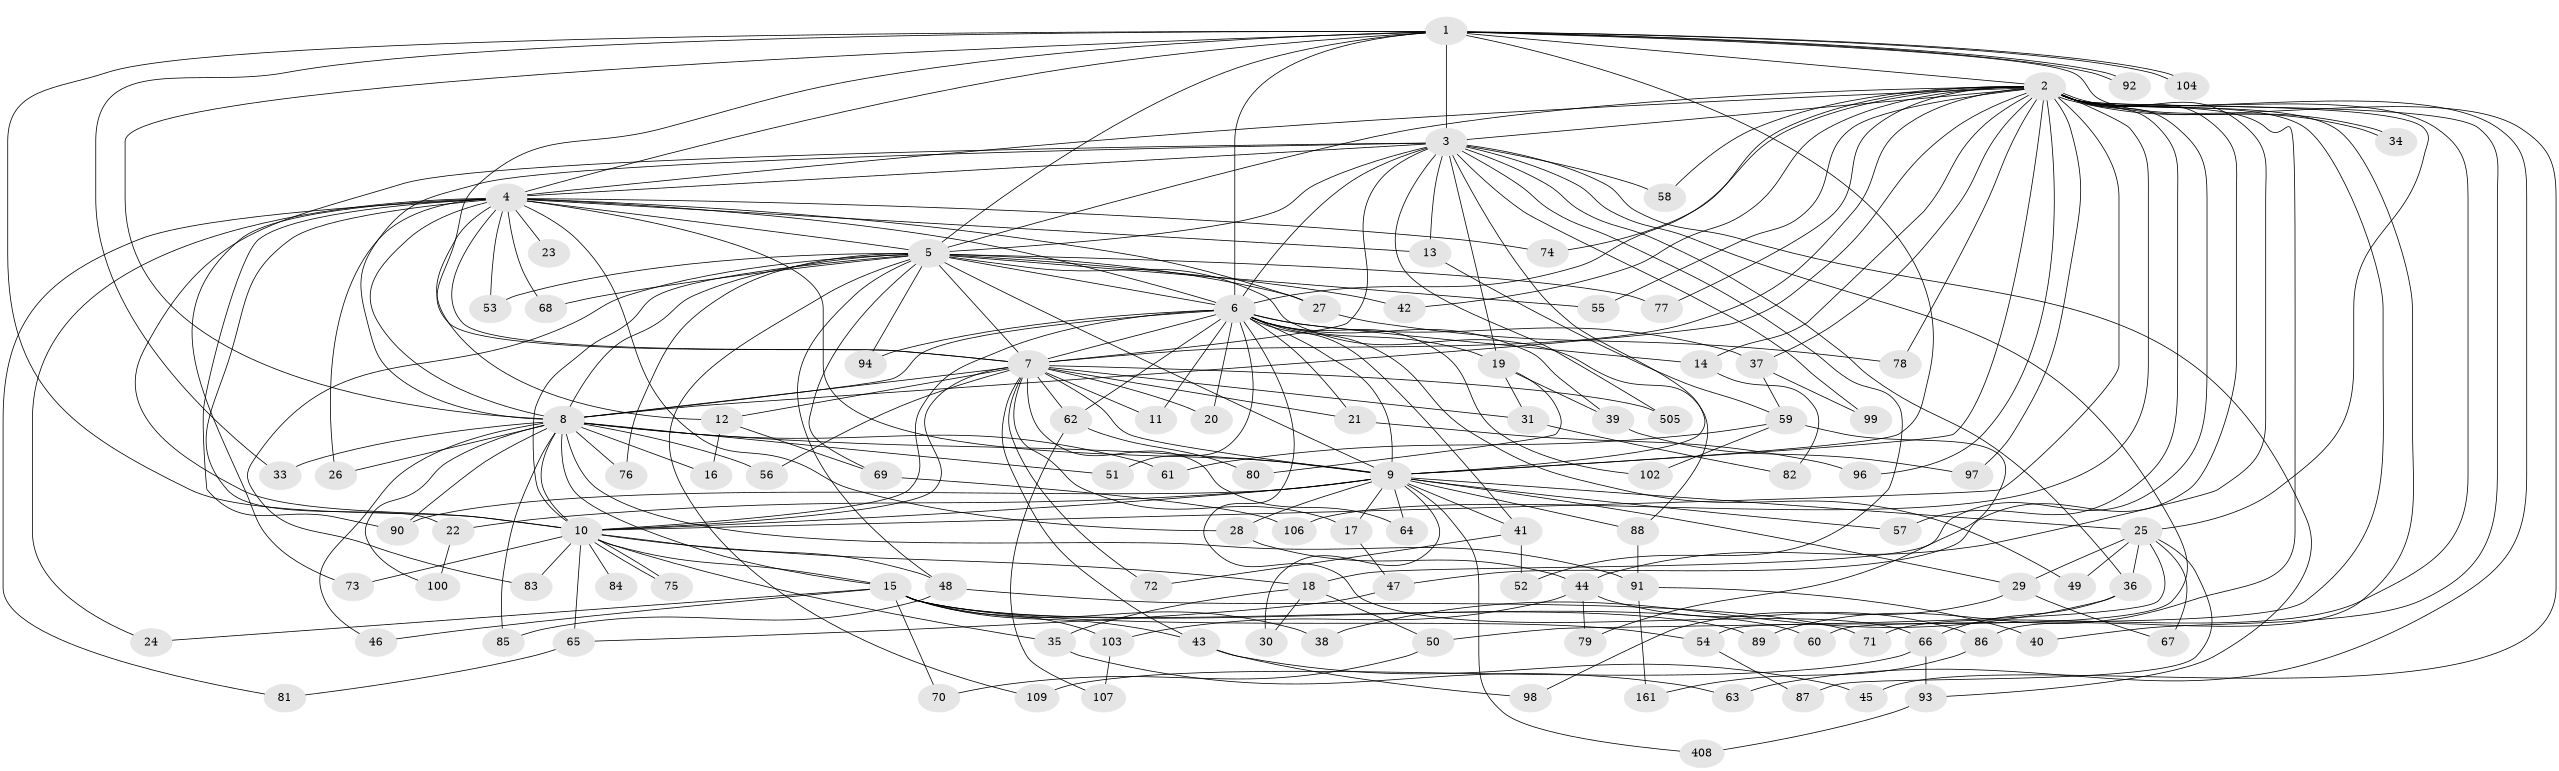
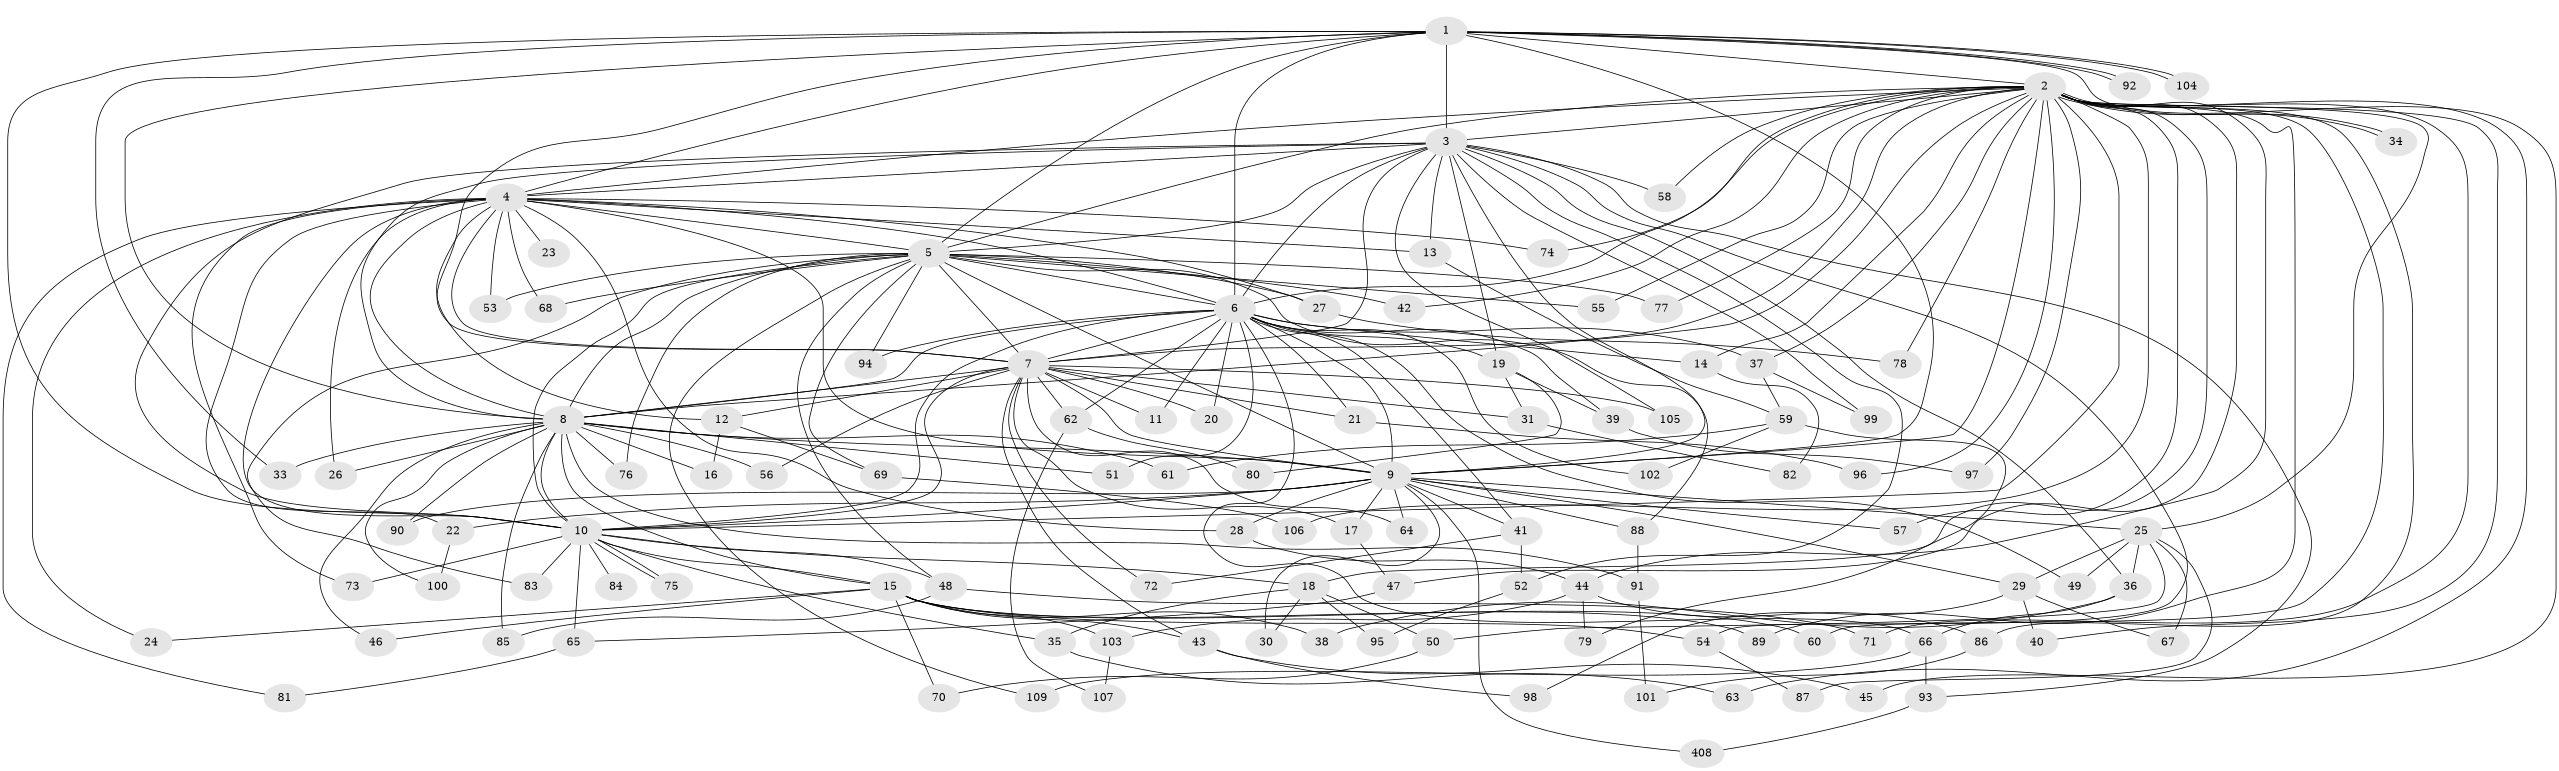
  graph {
    node [color=gray90 style=filled]
    1
    2
    3
    4
    5
    6
    7
    8
    9
    10
    33
    45
    92
    104
    14
    18
    25
    34
    37
    40
    42
    44
    47
    55
    57
    58
    60
    63
    71
    74
    77
    78
    86
    89
    96
    97
    106
    13
    19
    36
    52
    54
    93
    99
-   105 [label=505]
+   105
    12
    22
    23
    24
    26
    27
    28
    53
    68
    73
    81
    48
    69
    76
    83
    88
    94
    109
    11
    20
    21
    39
    41
    49
    51
    62
    66
    102
    17
    31
    43
    56
    64
    72
    15
    16
    46
    61
    85
    90
    91
    100
    29
    30
    n90 [label=408]
    35
    65
    75
    84
    82
    50
+   95
    67
    87
    59
    103
    79
-   101 [label=161]
+   101
    80
    38
    107
    98
    70
    1 -- 2
    1 -- 3
    1 -- 4
    1 -- 5
    1 -- 6
    1 -- 7
    1 -- 8
    1 -- 9
    1 -- 10
    1 -- 33
    1 -- 45
    1 -- 92
    1 -- 92
    1 -- 104
    1 -- 104
    2 -- 3
    2 -- 4
    2 -- 5
    2 -- 6
    2 -- 7
    2 -- 8
    2 -- 9
    2 -- 10
    2 -- 14
    2 -- 18
    2 -- 25
    2 -- 34
    2 -- 34
    2 -- 37
    2 -- 40
    2 -- 42
    2 -- 44
    2 -- 47
    2 -- 55
    2 -- 57
    2 -- 58
    2 -- 60
    2 -- 63
    2 -- 71
    2 -- 74
    2 -- 77
    2 -- 78
    2 -- 86
    2 -- 89
    2 -- 96
    2 -- 97
    2 -- 106
    3 -- 4
    3 -- 5
    3 -- 6
    3 -- 7
    3 -- 8
    3 -- 9
    3 -- 10
    3 -- 58
    3 -- 13
    3 -- 19
    3 -- 36
    3 -- 52
    3 -- 54
    3 -- 93
    3 -- 99
    3 -- 105
    4 -- 5
    4 -- 6
    4 -- 7
    4 -- 8
    4 -- 9
-   4 -- 90
+   4 -- 10
    4 -- 74
    4 -- 13
    4 -- 12
    4 -- 22
    4 -- 23
    4 -- 24
    4 -- 26
    4 -- 27
    4 -- 28
    4 -- 53
    4 -- 68
    4 -- 73
    4 -- 81
    5 -- 6
    5 -- 7
    5 -- 8
    5 -- 9
    5 -- 10
    5 -- 42
    5 -- 55
    5 -- 77
    5 -- 27
    5 -- 53
    5 -- 68
    5 -- 48
    5 -- 69
    5 -- 76
    5 -- 83
    5 -- 88
    5 -- 94
    5 -- 109
    6 -- 7
    6 -- 8
    6 -- 9
    6 -- 10
    6 -- 14
    6 -- 37
    6 -- 19
    6 -- 94
    6 -- 11
    6 -- 20
    6 -- 21
    6 -- 39
    6 -- 41
    6 -- 49
    6 -- 51
    6 -- 62
    6 -- 66
    6 -- 102
    7 -- 8
    7 -- 9
    7 -- 10
    7 -- 105
    7 -- 12
    7 -- 11
    7 -- 20
    7 -- 21
    7 -- 62
    7 -- 17
    7 -- 31
    7 -- 43
    7 -- 56
    7 -- 64
    7 -- 72
    8 -- 9
    8 -- 10
    8 -- 33
    8 -- 26
    8 -- 76
    8 -- 51
    8 -- 56
    8 -- 15
    8 -- 16
    8 -- 46
    8 -- 61
    8 -- 85
    8 -- 90
    8 -- 91
    8 -- 100
    9 -- 10
    9 -- 25
    9 -- 57
    9 -- 22
    9 -- 28
    9 -- 88
    9 -- 41
    9 -- 17
    9 -- 64
    9 -- 90
    9 -- 29
    9 -- 30
    9 -- n90
    10 -- 18
    10 -- 73
    10 -- 48
    10 -- 83
    10 -- 15
    10 -- 35
    10 -- 65
    10 -- 75
    10 -- 75
    10 -- 84
    14 -- 82
    18 -- 30
    18 -- 35
    18 -- 50
+   18 -- 95
    25 -- 36
    25 -- 49
    25 -- 29
    25 -- 50
    25 -- 67
    25 -- 87
    37 -- 99
    37 -- 59
    44 -- 86
    44 -- 103
    44 -- 79
    47 -- 65
    86 -- 101
    13 -- 59
    19 -- 39
    19 -- 31
    19 -- 80
    36 -- 66
    36 -- 38
+   52 -- 95
    54 -- 87
    93 -- n90
    12 -- 69
    12 -- 16
    22 -- 100
    27 -- 78
    28 -- 44
    48 -- 71
    48 -- 85
    69 -- 106
    88 -- 91
    21 -- 96
    39 -- 97
    41 -- 52
    41 -- 72
    62 -- 80
    62 -- 107
    66 -- 93
    66 -- 109
    17 -- 47
    31 -- 82
    43 -- 45
    43 -- 98
    15 -- 60
    15 -- 89
    15 -- 54
    15 -- 24
    15 -- 43
    15 -- 46
    15 -- 103
    15 -- 38
    15 -- 70
    91 -- 101
-   91 -- 40
+   29 -- 40
    29 -- 67
    29 -- 98
    35 -- 63
    65 -- 81
    50 -- 70
    59 -- 102
    59 -- 61
    59 -- 79
    103 -- 107
  }
